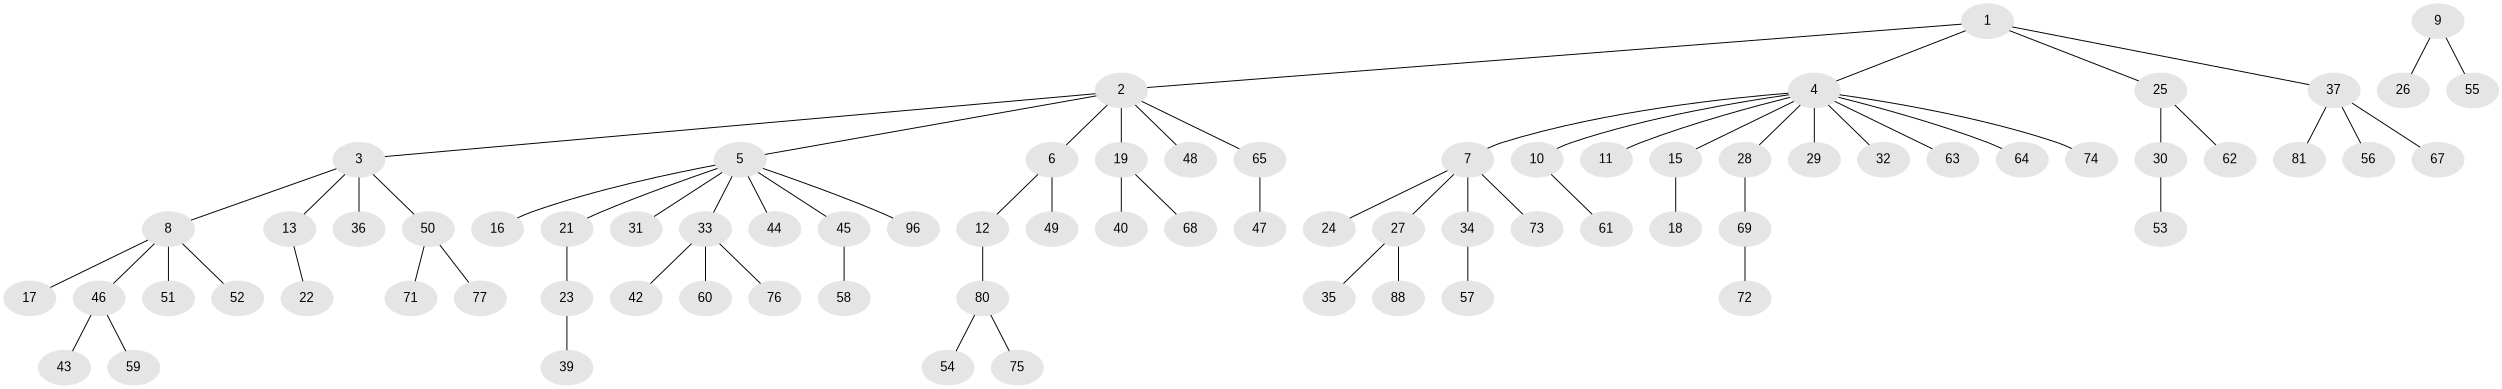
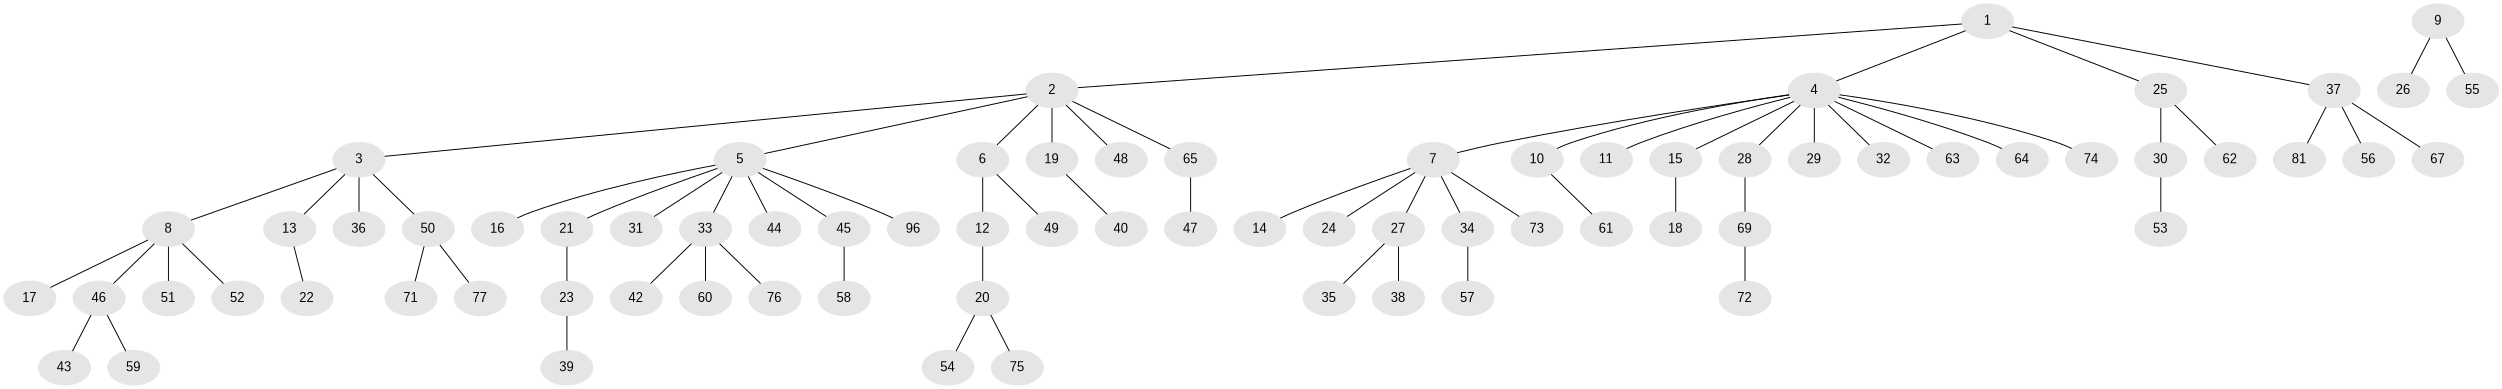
  graph {
    fontname="Liberation Sans"
    node [color=gray90 fontname="Liberation Sans" style=filled]
    edge [fontname="Liberation Sans"]
    1
    2
    4
    25
    37
    3
    5
    6
    19
    48
    65
    7
    10
    11
    15
    28
    29
    32
    63
    64
    74
    30
    62
    n24 [label=81]
    56
    67
    8
    13
    36
    50
    16
    21
    31
    33
    44
    45
    n37 [label=96]
    12
    49
    40
-   68
    47
    17
    46
    51
    52
    22
    71
    77
+   14
    24
    27
    34
    73
    61
    18
    69
    23
    42
    60
    76
    58
-   20 [label=80]
+   20
    9
    26
    55
    35
-   38 [label=88]
+   38
    57
    43
    59
    54
    75
    39
    53
    72
    1 -- 2
    1 -- 4
    1 -- 25
    1 -- 37
    2 -- 3
    2 -- 5
    2 -- 6
    2 -- 19
    2 -- 48
    2 -- 65
    4 -- 7
    4 -- 10
    4 -- 11
    4 -- 15
    4 -- 28
    4 -- 29
    4 -- 32
    4 -- 63
    4 -- 64
    4 -- 74
    25 -- 30
    25 -- 62
    37 -- n24
    37 -- 56
    37 -- 67
    3 -- 8
    3 -- 13
    3 -- 36
    3 -- 50
    5 -- 16
    5 -- 21
    5 -- 31
    5 -- 33
    5 -- 44
    5 -- 45
    5 -- n37
    6 -- 12
    6 -- 49
    19 -- 40
-   19 -- 68
    65 -- 47
+   7 -- 14
    7 -- 24
    7 -- 27
    7 -- 34
    7 -- 73
    10 -- 61
    15 -- 18
    28 -- 69
    30 -- 53
    8 -- 17
    8 -- 46
    8 -- 51
    8 -- 52
    13 -- 22
    50 -- 71
    50 -- 77
    21 -- 23
    33 -- 42
    33 -- 60
    33 -- 76
    45 -- 58
    12 -- 20
    46 -- 43
    46 -- 59
    27 -- 35
    27 -- 38
    34 -- 57
    69 -- 72
    23 -- 39
    20 -- 54
    20 -- 75
    9 -- 26
    9 -- 55
  }
